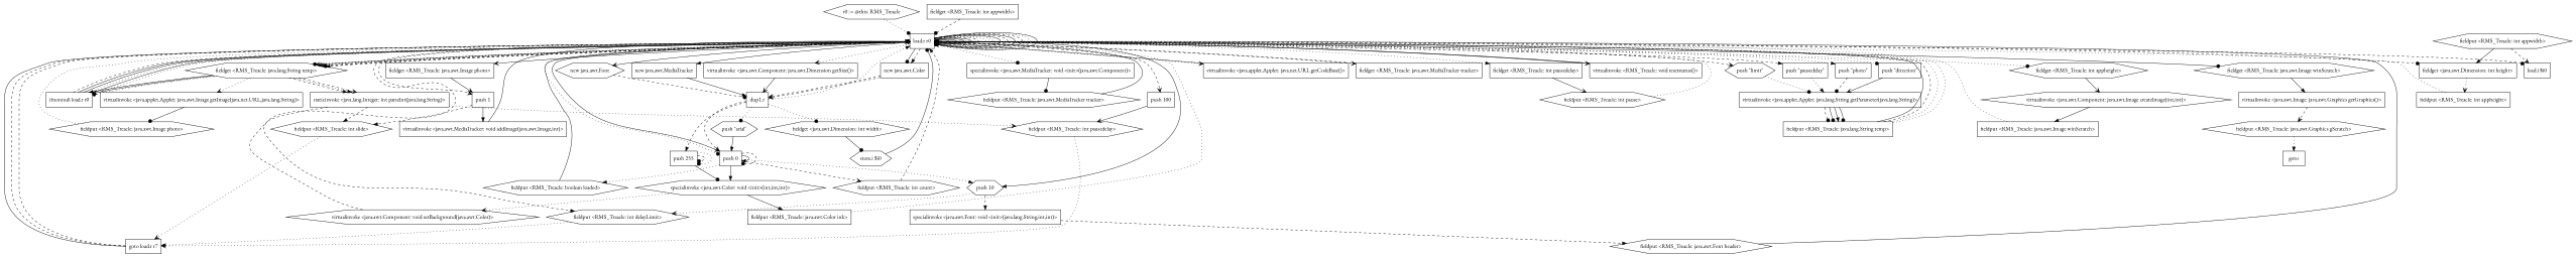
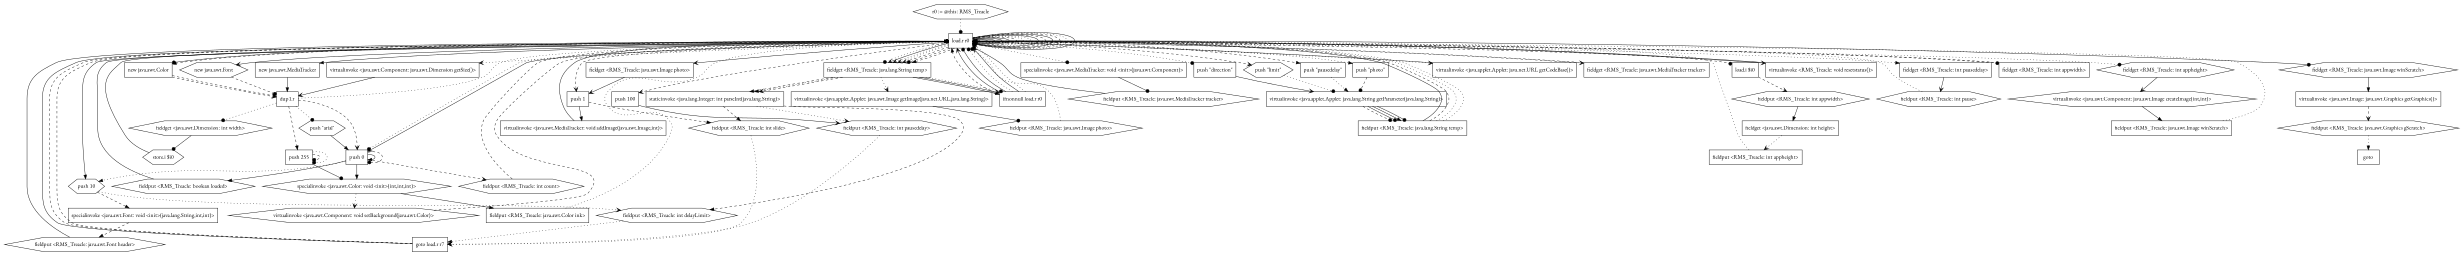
  digraph {
    fontname="EB Garamond"
    node [fontname="EB Garamond" shape=box]
    edge [arrowhead=dot fontname="EB Garamond" style=solid]
    "r0 := @this: RMS_Treacle" [shape=hexagon]
    "load.r r0"
    "new java.awt.Color"
    "new java.awt.Font" [shape=hexagon]
    "push 0"
    "push 10" [shape=hexagon]
    "new java.awt.MediaTracker"
    "specialinvoke <java.awt.MediaTracker: void <init>(java.awt.Component)>"
    "push \"photo\""
    "virtualinvoke <java.applet.Applet: java.net.URL getCodeBase()>"
-   "fieldget <RMS_Treacle: java.lang.String temp>" [shape=hexagon]
+   "fieldget <RMS_Treacle: java.lang.String temp>"
    "fieldget <RMS_Treacle: java.awt.MediaTracker tracker>"
    "fieldget <RMS_Treacle: java.awt.Image photo>"
    "push 1"
    "virtualinvoke <java.awt.Component: java.awt.Dimension getSize()>"
    "load.i $i0"
    "push \"direction\""
    "virtualinvoke <RMS_Treacle: void resetstatus()>"
    "push \"limit\"" [shape=hexagon]
    "push \"pausedelay\""
    "push 100"
    "fieldget <RMS_Treacle: int pausedelay>"
    "fieldget <RMS_Treacle: int appwidth>"
    "fieldget <RMS_Treacle: int appheight>" [shape=hexagon]
    "fieldget <RMS_Treacle: java.awt.Image winScratch>" [shape=hexagon]
    "dup1.r"
    "specialinvoke <java.awt.Color: void <init>(int,int,int)>" [shape=hexagon]
    "fieldput <RMS_Treacle: boolean loaded>" [shape=hexagon]
    "fieldput <RMS_Treacle: int count>" [shape=hexagon]
    "specialinvoke <java.awt.Font: void <init>(java.lang.String,int,int)>"
    "fieldput <RMS_Treacle: int delayLimit>" [shape=hexagon]
    "fieldput <RMS_Treacle: java.awt.MediaTracker tracker>" [shape=hexagon]
    "virtualinvoke <java.applet.Applet: java.lang.String getParameter(java.lang.String)>"
    "virtualinvoke <java.applet.Applet: java.awt.Image getImage(java.net.URL,java.lang.String)>"
    "ifnonnull load.r r0"
    "staticinvoke <java.lang.Integer: int parseInt(java.lang.String)>"
    "virtualinvoke <java.awt.MediaTracker: void addImage(java.awt.Image,int)>"
    "fieldput <RMS_Treacle: int slide>" [shape=hexagon]
    "fieldput <RMS_Treacle: int appwidth>" [shape=hexagon]
    "fieldput <RMS_Treacle: int pausedelay>" [shape=hexagon]
    "fieldput <RMS_Treacle: int pause>" [shape=hexagon]
    "virtualinvoke <java.awt.Component: java.awt.Image createImage(int,int)>" [shape=hexagon]
    "virtualinvoke <java.awt.Image: java.awt.Graphics getGraphics()>"
    "push 255"
    "push \"arial\"" [shape=hexagon]
    "fieldget <java.awt.Dimension: int width>" [shape=hexagon]
    "store.i $i0" [shape=hexagon]
    "virtualinvoke <java.awt.Component: void setBackground(java.awt.Color)>" [shape=hexagon]
    "fieldput <RMS_Treacle: java.awt.Color ink>"
    "fieldput <RMS_Treacle: java.awt.Font header>" [shape=hexagon]
    n51 [label="goto load.r r7"]
    "fieldput <RMS_Treacle: java.lang.String temp>"
    "fieldput <RMS_Treacle: java.awt.Image photo>" [shape=hexagon]
    "fieldget <java.awt.Dimension: int height>"
    "fieldput <RMS_Treacle: int appheight>"
    "fieldput <RMS_Treacle: java.awt.Image winScratch>"
    "fieldput <RMS_Treacle: java.awt.Graphics gScratch>" [shape=hexagon]
    n58 [label=goto]
    "r0 := @this: RMS_Treacle" -> "load.r r0" [style=dotted]
    "load.r r0" -> "load.r r0" [arrowhead=vee]
    "load.r r0" -> "load.r r0" [arrowhead=normal]
    "load.r r0" -> "load.r r0" [arrowhead=vee]
    "load.r r0" -> "load.r r0" [arrowhead=normal]
    "load.r r0" -> "load.r r0" [arrowhead=normal]
    "load.r r0" -> "load.r r0" [style=dashed]
    "load.r r0" -> "load.r r0" [style=dotted]
    "load.r r0" -> "load.r r0" [arrowhead=normal style=dotted]
    "load.r r0" -> "load.r r0"
    "load.r r0" -> "load.r r0" [style=dashed]
    "load.r r0" -> "load.r r0" [arrowhead=vee]
    "load.r r0" -> "load.r r0" [style=dashed]
    "load.r r0" -> "load.r r0" [arrowhead=vee style=dotted]
    "load.r r0" -> "load.r r0"
    "load.r r0" -> "new java.awt.Color"
    "load.r r0" -> "new java.awt.Color" [arrowhead=normal style=dashed]
    "load.r r0" -> "new java.awt.Font" [arrowhead=vee]
    "load.r r0" -> "push 0" [style=dotted]
    "load.r r0" -> "push 0" [arrowhead=vee]
    "load.r r0" -> "push 10" [arrowhead=normal]
    "load.r r0" -> "new java.awt.MediaTracker" [arrowhead=normal]
    "load.r r0" -> "specialinvoke <java.awt.MediaTracker: void <init>(java.awt.Component)>" [style=dotted]
    "load.r r0" -> "push \"photo\"" [arrowhead=normal style=dotted]
    "load.r r0" -> "virtualinvoke <java.applet.Applet: java.net.URL getCodeBase()>" [arrowhead=vee style=dotted]
    "load.r r0" -> "fieldget <RMS_Treacle: java.lang.String temp>" [style=dotted]
    "load.r r0" -> "fieldget <RMS_Treacle: java.lang.String temp>" [arrowhead=vee]
    "load.r r0" -> "fieldget <RMS_Treacle: java.lang.String temp>" [arrowhead=vee style=dotted]
    "load.r r0" -> "fieldget <RMS_Treacle: java.lang.String temp>" [arrowhead=vee style=dotted]
    "load.r r0" -> "fieldget <RMS_Treacle: java.lang.String temp>" [arrowhead=vee style=dashed]
    "load.r r0" -> "fieldget <RMS_Treacle: java.lang.String temp>" [style=dashed]
    "load.r r0" -> "fieldget <RMS_Treacle: java.lang.String temp>" [arrowhead=normal style=dashed]
    "load.r r0" -> "fieldget <RMS_Treacle: java.awt.MediaTracker tracker>" [arrowhead=vee style=dashed]
    "load.r r0" -> "fieldget <RMS_Treacle: java.awt.Image photo>" [arrowhead=vee]
    "load.r r0" -> "push 1" [arrowhead=vee style=dashed]
    "load.r r0" -> "virtualinvoke <java.awt.Component: java.awt.Dimension getSize()>" [arrowhead=vee style=dotted]
    "load.r r0" -> "load.i $i0" [style=dashed]
    "load.r r0" -> "push \"direction\"" [style=dotted]
    "load.r r0" -> "virtualinvoke <RMS_Treacle: void resetstatus()>" [arrowhead=vee]
    "load.r r0" -> "push \"limit\"" [arrowhead=vee style=dashed]
    "load.r r0" -> "push \"pausedelay\"" [arrowhead=normal style=dashed]
    "load.r r0" -> "push 100" [arrowhead=vee style=dashed]
    "load.r r0" -> "fieldget <RMS_Treacle: int pausedelay>" [arrowhead=normal style=dotted]
-   "load.r r0" -> "fieldget <java.awt.Dimension: int height>" [style=dashed]
+   "load.r r0" -> "fieldget <RMS_Treacle: int appwidth>" [style=dashed]
    "load.r r0" -> "fieldget <RMS_Treacle: int appheight>" [style=dotted]
    "load.r r0" -> "fieldget <RMS_Treacle: java.awt.Image winScratch>"
    "new java.awt.Color" -> "dup1.r" [arrowhead=vee style=dashed]
    "new java.awt.Color" -> "dup1.r" [arrowhead=vee style=dashed]
    "new java.awt.Font" -> "dup1.r" [style=dashed]
    "push 0" -> "push 0" [arrowhead=normal]
    "push 0" -> "push 0" [style=dashed]
    "push 0" -> "push 10" [arrowhead=normal style=dotted]
    "push 0" -> "specialinvoke <java.awt.Color: void <init>(int,int,int)>" [arrowhead=normal]
-   "push 0" -> "fieldput <RMS_Treacle: boolean loaded>" [arrowhead=normal style=dotted]
+   "push 0" -> "fieldput <RMS_Treacle: boolean loaded>" [arrowhead=normal]
    "push 0" -> "fieldput <RMS_Treacle: int count>" [arrowhead=vee style=dashed]
    "push 10" -> "specialinvoke <java.awt.Font: void <init>(java.lang.String,int,int)>" [arrowhead=normal style=dashed]
    "push 10" -> "fieldput <RMS_Treacle: int delayLimit>" [arrowhead=vee style=dotted]
    "new java.awt.MediaTracker" -> "dup1.r" [arrowhead=normal]
    "specialinvoke <java.awt.MediaTracker: void <init>(java.awt.Component)>" -> "fieldput <RMS_Treacle: java.awt.MediaTracker tracker>"
    "push \"photo\"" -> "virtualinvoke <java.applet.Applet: java.lang.String getParameter(java.lang.String)>" [style=dashed]
    "virtualinvoke <java.applet.Applet: java.net.URL getCodeBase()>" -> "load.r r0" [arrowhead=normal]
    "fieldget <RMS_Treacle: java.lang.String temp>" -> "virtualinvoke <java.applet.Applet: java.awt.Image getImage(java.net.URL,java.lang.String)>" [arrowhead=vee style=dotted]
    "fieldget <RMS_Treacle: java.lang.String temp>" -> "ifnonnull load.r r0" [arrowhead=normal]
    "fieldget <RMS_Treacle: java.lang.String temp>" -> "ifnonnull load.r r0" [arrowhead=vee]
    "fieldget <RMS_Treacle: java.lang.String temp>" -> "ifnonnull load.r r0" [style=dotted]
    "fieldget <RMS_Treacle: java.lang.String temp>" -> "staticinvoke <java.lang.Integer: int parseInt(java.lang.String)>" [arrowhead=normal style=dashed]
    "fieldget <RMS_Treacle: java.lang.String temp>" -> "staticinvoke <java.lang.Integer: int parseInt(java.lang.String)>" [arrowhead=normal style=dotted]
    "fieldget <RMS_Treacle: java.lang.String temp>" -> "staticinvoke <java.lang.Integer: int parseInt(java.lang.String)>" [arrowhead=vee style=dashed]
    "fieldget <RMS_Treacle: java.awt.MediaTracker tracker>" -> "load.r r0" [arrowhead=normal style=dashed]
    "fieldget <RMS_Treacle: java.awt.Image photo>" -> "push 1" [arrowhead=vee]
    "push 1" -> "virtualinvoke <java.awt.MediaTracker: void addImage(java.awt.Image,int)>" [arrowhead=normal]
    "push 1" -> "fieldput <RMS_Treacle: int slide>" [arrowhead=normal style=dashed]
    "virtualinvoke <java.awt.Component: java.awt.Dimension getSize()>" -> "dup1.r" [arrowhead=vee]
-   "fieldput <RMS_Treacle: int appwidth>" -> "load.i $i0" [arrowhead=vee style=dashed]
+   "load.i $i0" -> "fieldput <RMS_Treacle: int appwidth>" [arrowhead=vee style=dashed]
    "push \"direction\"" -> "virtualinvoke <java.applet.Applet: java.lang.String getParameter(java.lang.String)>" [arrowhead=vee]
    "virtualinvoke <RMS_Treacle: void resetstatus()>" -> "load.r r0" [arrowhead=normal]
    "push \"limit\"" -> "virtualinvoke <java.applet.Applet: java.lang.String getParameter(java.lang.String)>" [style=dotted]
    "push \"pausedelay\"" -> "virtualinvoke <java.applet.Applet: java.lang.String getParameter(java.lang.String)>" [arrowhead=normal style=dotted]
    "push 100" -> "fieldput <RMS_Treacle: int pausedelay>" [arrowhead=vee]
    "fieldget <RMS_Treacle: int pausedelay>" -> "fieldput <RMS_Treacle: int pause>" [arrowhead=vee]
    "fieldget <RMS_Treacle: int appwidth>" -> "load.r r0" [style=dashed]
    "fieldget <RMS_Treacle: int appheight>" -> "virtualinvoke <java.awt.Component: java.awt.Image createImage(int,int)>" [arrowhead=vee]
    "fieldget <RMS_Treacle: java.awt.Image winScratch>" -> "virtualinvoke <java.awt.Image: java.awt.Graphics getGraphics()>" [arrowhead=normal]
    "dup1.r" -> "load.r r0" [arrowhead=normal style=dotted]
    "dup1.r" -> "push 0" [arrowhead=vee style=dashed]
    "dup1.r" -> "push 255" [arrowhead=normal style=dashed]
    "dup1.r" -> "push \"arial\"" [style=dotted]
    "dup1.r" -> "fieldget <java.awt.Dimension: int width>" [style=dotted]
    "specialinvoke <java.awt.Color: void <init>(int,int,int)>" -> "virtualinvoke <java.awt.Component: void setBackground(java.awt.Color)>" [arrowhead=vee style=dotted]
    "specialinvoke <java.awt.Color: void <init>(int,int,int)>" -> "fieldput <RMS_Treacle: java.awt.Color ink>" [arrowhead=normal]
    "fieldput <RMS_Treacle: boolean loaded>" -> "load.r r0"
    "fieldput <RMS_Treacle: int count>" -> "load.r r0" [arrowhead=normal style=dashed]
    "specialinvoke <java.awt.Font: void <init>(java.lang.String,int,int)>" -> "fieldput <RMS_Treacle: java.awt.Font header>" [arrowhead=normal style=dashed]
    "fieldput <RMS_Treacle: int delayLimit>" -> n51 [arrowhead=normal style=dotted]
    "fieldput <RMS_Treacle: java.awt.MediaTracker tracker>" -> "load.r r0"
    "virtualinvoke <java.applet.Applet: java.lang.String getParameter(java.lang.String)>" -> "fieldput <RMS_Treacle: java.lang.String temp>" [style=dashed]
    "virtualinvoke <java.applet.Applet: java.lang.String getParameter(java.lang.String)>" -> "fieldput <RMS_Treacle: java.lang.String temp>"
    "virtualinvoke <java.applet.Applet: java.lang.String getParameter(java.lang.String)>" -> "fieldput <RMS_Treacle: java.lang.String temp>" [arrowhead=normal]
    "virtualinvoke <java.applet.Applet: java.lang.String getParameter(java.lang.String)>" -> "fieldput <RMS_Treacle: java.lang.String temp>"
    "virtualinvoke <java.applet.Applet: java.awt.Image getImage(java.net.URL,java.lang.String)>" -> "fieldput <RMS_Treacle: java.awt.Image photo>"
    "ifnonnull load.r r0" -> "load.r r0" [arrowhead=normal style=dashed]
    "ifnonnull load.r r0" -> "load.r r0" [arrowhead=vee]
    "ifnonnull load.r r0" -> "load.r r0"
    "ifnonnull load.r r0" -> "load.r r0" [style=dotted]
    "ifnonnull load.r r0" -> "load.r r0" [arrowhead=vee]
    "ifnonnull load.r r0" -> "load.r r0" [style=dotted]
    "staticinvoke <java.lang.Integer: int parseInt(java.lang.String)>" -> "fieldput <RMS_Treacle: int delayLimit>" [arrowhead=normal style=dashed]
    "staticinvoke <java.lang.Integer: int parseInt(java.lang.String)>" -> "fieldput <RMS_Treacle: int slide>" [arrowhead=normal style=dashed]
    "staticinvoke <java.lang.Integer: int parseInt(java.lang.String)>" -> "fieldput <RMS_Treacle: int pausedelay>" [arrowhead=vee style=dotted]
    "virtualinvoke <java.awt.MediaTracker: void addImage(java.awt.Image,int)>" -> "load.r r0"
    "fieldput <RMS_Treacle: int slide>" -> n51 [arrowhead=vee style=dotted]
    "fieldput <RMS_Treacle: int appwidth>" -> "fieldget <java.awt.Dimension: int height>" [arrowhead=normal]
    "fieldput <RMS_Treacle: int pausedelay>" -> n51 [arrowhead=vee style=dotted]
    "fieldput <RMS_Treacle: int pause>" -> "load.r r0" [arrowhead=normal style=dotted]
    "virtualinvoke <java.awt.Component: java.awt.Image createImage(int,int)>" -> "fieldput <RMS_Treacle: java.awt.Image winScratch>" [arrowhead=normal]
    "virtualinvoke <java.awt.Image: java.awt.Graphics getGraphics()>" -> "fieldput <RMS_Treacle: java.awt.Graphics gScratch>" [arrowhead=vee style=dashed]
    "push 255" -> "specialinvoke <java.awt.Color: void <init>(int,int,int)>"
    "push 255" -> "push 255" [style=dashed]
    "push 255" -> "push 255" [style=dotted]
    "push \"arial\"" -> "push 0" [arrowhead=normal]
    "fieldget <java.awt.Dimension: int width>" -> "store.i $i0"
    "store.i $i0" -> "load.r r0"
    "virtualinvoke <java.awt.Component: void setBackground(java.awt.Color)>" -> "load.r r0" [arrowhead=normal style=dashed]
    "fieldput <RMS_Treacle: java.awt.Color ink>" -> "load.r r0" [style=dotted]
    "fieldput <RMS_Treacle: java.awt.Font header>" -> "load.r r0"
    n51 -> "load.r r0" [arrowhead=normal]
    n51 -> "load.r r0" [style=dashed]
    n51 -> "load.r r0" [style=dashed]
    "fieldput <RMS_Treacle: java.lang.String temp>" -> "load.r r0" [arrowhead=normal]
    "fieldput <RMS_Treacle: java.lang.String temp>" -> "load.r r0" [arrowhead=vee style=dashed]
    "fieldput <RMS_Treacle: java.lang.String temp>" -> "load.r r0" [arrowhead=normal style=dotted]
    "fieldput <RMS_Treacle: java.lang.String temp>" -> "load.r r0" [arrowhead=vee style=dotted]
    "fieldput <RMS_Treacle: java.awt.Image photo>" -> "load.r r0" [style=dotted]
    "fieldget <java.awt.Dimension: int height>" -> "fieldput <RMS_Treacle: int appheight>" [arrowhead=vee style=dotted]
    "fieldput <RMS_Treacle: int appheight>" -> "load.r r0" [style=dotted]
    "fieldput <RMS_Treacle: java.awt.Image winScratch>" -> "load.r r0" [arrowhead=vee style=dotted]
    "fieldput <RMS_Treacle: java.awt.Graphics gScratch>" -> n58 [arrowhead=normal style=dotted]
  }
